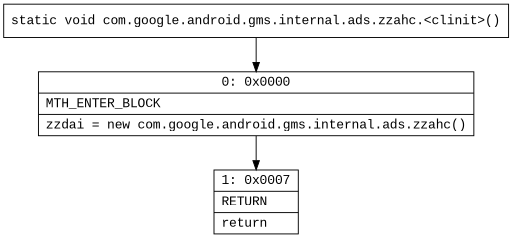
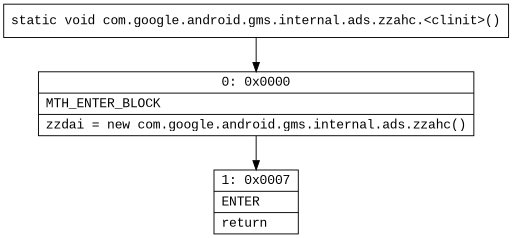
  digraph {
    fontname="Liberation Mono"
    node [shape=record fontname="Liberation Mono"]
    edge [fontname="Liberation Mono"]
    n1 [label="{0\:\ 0x0000|MTH_ENTER_BLOCK\l|zzdai = new com.google.android.gms.internal.ads.zzahc()\l}"]
-   n2 [label="{1\:\ 0x0007|RETURN\l|return\l}"]
+   n2 [label="{1\:\ 0x0007|ENTER\l|return\l}"]
    n3 [label="{static void com.google.android.gms.internal.ads.zzahc.\<clinit\>() }"]
    n1 -> n2
    n3 -> n1
  }
